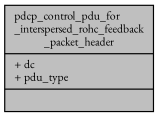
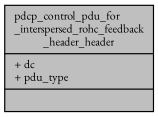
  digraph {
    fontname="EB Garamond"
-   n1 [color=black fillcolor=grey75 fontcolor=black fontname="EB Garamond" fontsize=10 height=0.2 label="{pdcp_control_pdu_for\l_interspersed_rohc_feedback\l_packet_header\n|+ dc\l+ pdu_type\l|}" shape=record style=filled width=0.4]
+   n1 [color=black fillcolor=grey75 fontcolor=black fontname="EB Garamond" fontsize=10 height=0.2 label="{pdcp_control_pdu_for\l_interspersed_rohc_feedback\l_header_header\n|+ dc\l+ pdu_type\l|}" shape=record style=filled width=0.4]
  }
